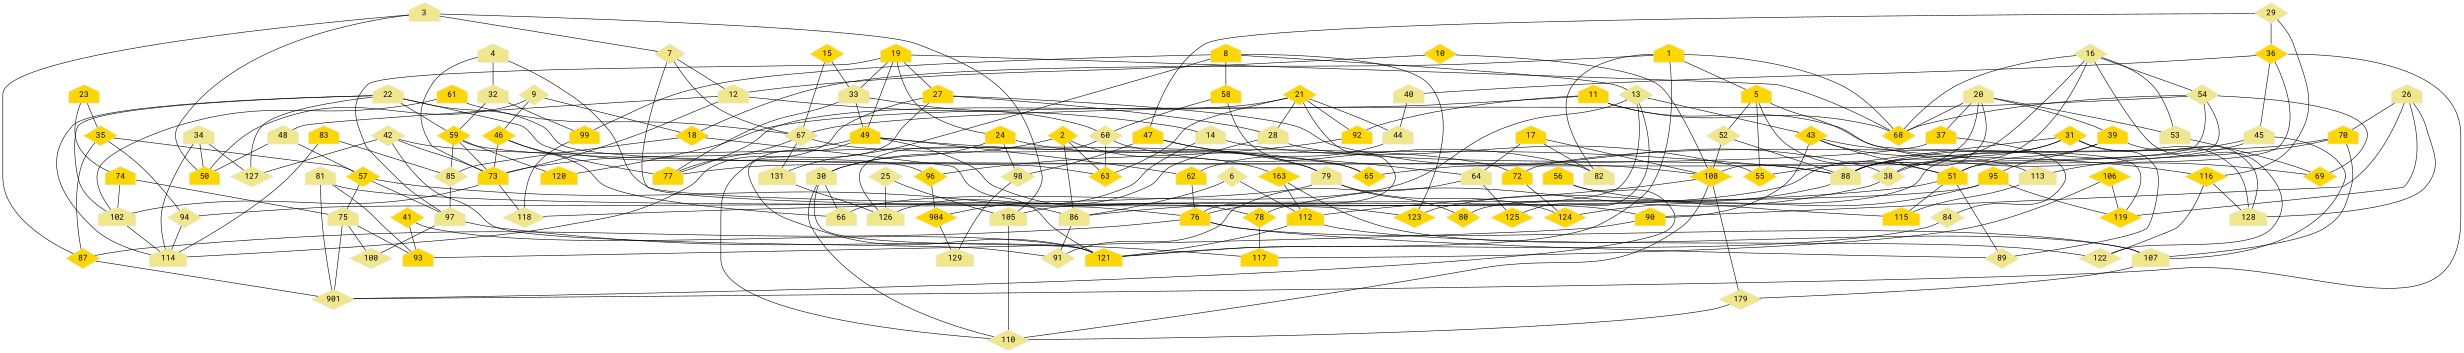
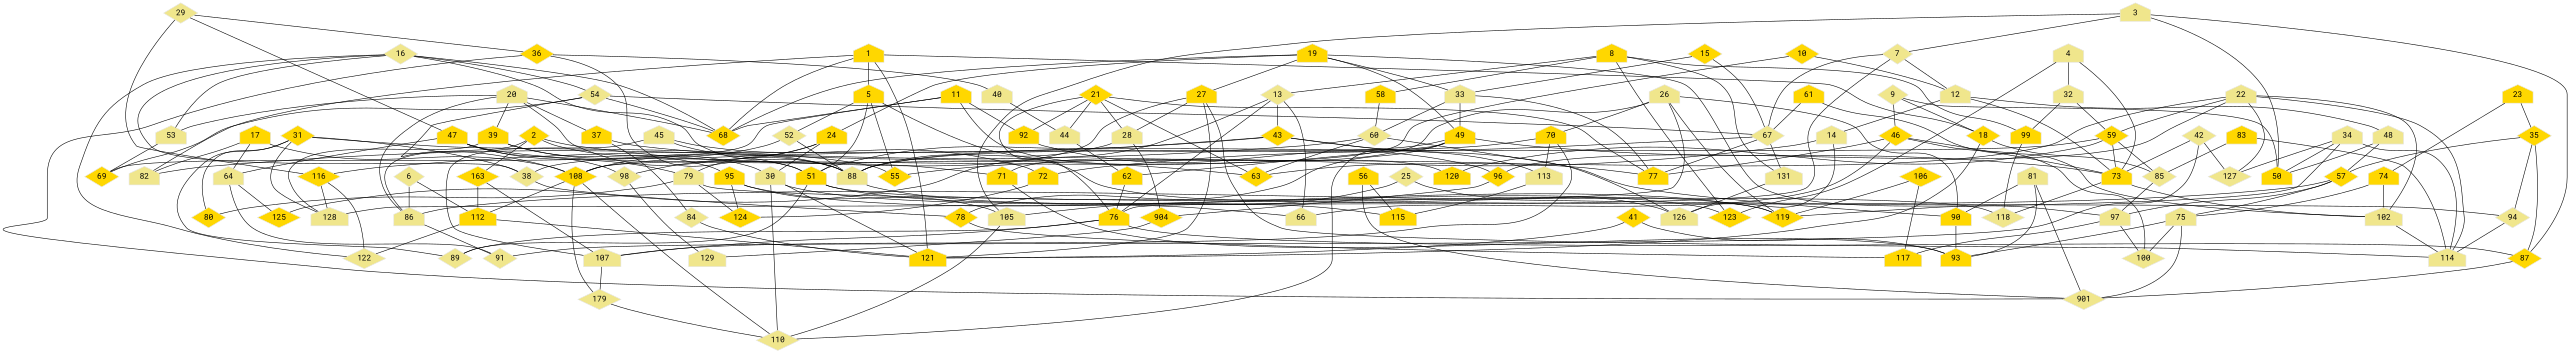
  graph {
    fontname="Roboto Mono"
    node [color=gray90 fillcolor=gold fontname="Roboto Mono" shape=house style=filled]
    edge [fontname="Roboto Mono"]
    1
    5
    18 [shape=diamond]
    68 [shape=diamond]
    82 [fillcolor=khaki]
    121
    51
    52 [fillcolor=khaki shape=diamond]
    55 [shape=diamond]
    119 [shape=diamond]
    85 [fillcolor=khaki shape=diamond]
    2 [shape=diamond]
    30 [fillcolor=khaki]
    63 [shape=diamond]
    86 [fillcolor=khaki]
    n16 [label=163 shape=diamond]
    66 [fillcolor=khaki]
    110 [fillcolor=khaki shape=diamond]
    91 [fillcolor=khaki shape=diamond]
    112
    107 [fillcolor=khaki]
    3 [fillcolor=khaki]
    7 [fillcolor=khaki shape=diamond]
    50
    87 [shape=diamond]
    105 [fillcolor=khaki]
    12 [fillcolor=khaki]
    67 [fillcolor=khaki shape=diamond]
    76
    n30 [fillcolor=khaki label=901 shape=diamond]
    4 [fillcolor=khaki]
    32 [fillcolor=khaki]
    73
    123 [shape=diamond]
    99
    59 [shape=diamond]
    102 [fillcolor=khaki]
    118 [fillcolor=khaki shape=diamond]
    89 [fillcolor=khaki shape=diamond]
    115
    108 [shape=diamond]
    88 [fillcolor=khaki]
    6 [fillcolor=khaki shape=diamond]
    122 [fillcolor=khaki shape=diamond]
    14 [fillcolor=khaki]
    48 [fillcolor=khaki]
    n47 [fillcolor=khaki label=131]
    77
    72
    8
    13 [fillcolor=khaki shape=diamond]
    58
    43 [shape=diamond]
    125 [shape=diamond]
    60 [fillcolor=khaki shape=diamond]
-   65 [shape=diamond]
    126 [fillcolor=khaki]
    9 [fillcolor=khaki shape=diamond]
    46 [shape=diamond]
    100 [fillcolor=khaki shape=diamond]
    10 [shape=diamond]
    n62 [fillcolor=khaki label=179 shape=diamond]
    11
    69 [shape=diamond]
    92
    120
    96 [shape=diamond]
    57 [shape=diamond]
    90
    116 [shape=diamond]
    113 [fillcolor=khaki]
    15 [shape=diamond]
    33 [fillcolor=khaki]
    49
    16 [fillcolor=khaki shape=diamond]
    38 [fillcolor=khaki shape=diamond]
    53 [fillcolor=khaki]
    54 [fillcolor=khaki shape=diamond]
    78 [shape=diamond]
    17
    64 [fillcolor=khaki]
    97 [fillcolor=khaki]
    19
    24
    27
    79 [fillcolor=khaki]
    98 [fillcolor=khaki shape=diamond]
    28 [fillcolor=khaki]
    114 [fillcolor=khaki]
    62
    117
    20 [fillcolor=khaki]
    37
    39
    84 [fillcolor=khaki shape=diamond]
    128 [fillcolor=khaki]
    95
    21 [shape=diamond]
    44 [fillcolor=khaki]
    n100 [label=904 shape=diamond]
    22 [fillcolor=khaki]
    127 [fillcolor=khaki shape=diamond]
    35 [shape=diamond]
    23
    74
    94 [fillcolor=khaki shape=diamond]
    75 [fillcolor=khaki]
    80 [shape=diamond]
    124 [shape=diamond]
    129 [fillcolor=khaki]
    25 [fillcolor=khaki shape=diamond]
    26 [fillcolor=khaki]
    70
+   71
    93
    29 [fillcolor=khaki shape=diamond]
    36 [shape=diamond]
    47
    40 [fillcolor=khaki]
    45 [fillcolor=khaki]
    31 [shape=diamond]
    34 [fillcolor=khaki]
    41 [shape=diamond]
    42 [fillcolor=khaki shape=diamond]
    56
    61
    81 [fillcolor=khaki]
    83
    106 [shape=diamond]
    1 -- 5
    1 -- 18
    1 -- 68
    1 -- 82
    1 -- 121
    5 -- 51
    5 -- 52
    5 -- 55
    5 -- 119
    18 -- 121
    18 -- 85
    51 -- 118
    51 -- 89
    51 -- 115
    52 -- 108
    52 -- 88
    85 -- 97
    2 -- 30
    2 -- 63
    2 -- 86
    2 -- n16
    30 -- 121
    30 -- 66
    30 -- 110
    86 -- 91
    n16 -- 112
    n16 -- 107
    112 -- 121
    112 -- 122
    107 -- n62
    3 -- 7
    3 -- 50
    3 -- 87
    3 -- 105
    7 -- 12
    7 -- 67
    7 -- 76
    87 -- n30
    105 -- 110
    12 -- 73
    12 -- 14
    12 -- 48
    67 -- n47
    67 -- 77
    67 -- 72
    76 -- 107
    76 -- 87
    76 -- 89
    4 -- 32
    4 -- 73
    4 -- 123
    32 -- 99
    32 -- 59
    73 -- 102
    73 -- 118
    99 -- 118
    59 -- 85
    59 -- 73
    59 -- 108
    59 -- 120
    102 -- 114
    108 -- 110
    108 -- 112
    108 -- n62
    88 -- 123
    6 -- 86
    6 -- 112
    14 -- 55
    14 -- 126
    48 -- 50
    48 -- 57
    n47 -- 126
    72 -- 124
    8 -- 123
    8 -- 99
    8 -- n47
    8 -- 13
    8 -- 58
    13 -- 66
    13 -- 76
    13 -- 43
    13 -- 125
    58 -- 60
-   58 -- 65
    43 -- 51
    43 -- 90
    43 -- 116
    43 -- 113
    60 -- 82
    60 -- 63
    60 -- 126
    9 -- 18
    9 -- 50
    9 -- 46
    46 -- 66
    46 -- 73
    46 -- 77
+   46 -- 100
    10 -- 12
    10 -- 108
    n62 -- 110
    11 -- 68
    11 -- 69
    11 -- 92
    11 -- 120
    92 -- 96
    96 -- n100
    57 -- 86
    57 -- 97
    57 -- 75
    90 -- 93
    116 -- 122
    116 -- 128
    113 -- 115
    15 -- 67
    15 -- 33
    33 -- 77
    33 -- 60
    33 -- 49
    49 -- 110
    49 -- 73
    49 -- 88
    49 -- 78
    49 -- 62
    16 -- 68
    16 -- 88
    16 -- 122
    16 -- 38
    16 -- 53
    16 -- 54
    38 -- 78
    53 -- 69
    54 -- 68
    54 -- 67
    54 -- 108
-   54 -- 65
    54 -- 69
    78 -- 117
    17 -- 82
    17 -- 108
    17 -- 64
    64 -- 91
    64 -- 125
    97 -- 100
    97 -- 117
    19 -- 68
    19 -- 33
    19 -- 49
    19 -- 97
    19 -- 24
    19 -- 27
    24 -- 30
    24 -- 79
    24 -- 98
    27 -- 121
    27 -- 38
    27 -- 28
    27 -- 114
    79 -- 94
    79 -- 80
    79 -- 124
    98 -- 129
    28 -- 88
    28 -- n100
    62 -- 76
    20 -- 68
    20 -- 86
    20 -- 88
    20 -- 53
    20 -- 37
    20 -- 39
    37 -- 77
    37 -- 84
    39 -- 51
    39 -- 128
    39 -- 95
    84 -- 121
    95 -- 119
    95 -- 105
    95 -- 124
    21 -- 63
    21 -- 76
    21 -- 77
    21 -- 92
    21 -- 28
    21 -- 44
    44 -- 62
    n100 -- 129
    22 -- 63
    22 -- 59
    22 -- 102
    22 -- 96
    22 -- 114
    22 -- 127
    35 -- 87
    35 -- 57
    35 -- 94
    23 -- 35
    23 -- 74
    74 -- 102
    74 -- 75
    94 -- 114
    75 -- n30
    75 -- 100
    75 -- 93
    25 -- 105
    25 -- 126
    26 -- 119
    26 -- 90
    26 -- 128
    26 -- 70
+   26 -- 71
    70 -- 107
    70 -- 88
    70 -- 113
+   71 -- 93
    29 -- 116
    29 -- 36
    29 -- 47
    36 -- 51
    36 -- n30
    36 -- 40
-   36 -- 45
    47 -- 64
    47 -- 79
    47 -- 98
+   47 -- 71
    40 -- 44
    45 -- 107
    45 -- 88
    45 -- 72
    31 -- 55
    31 -- 89
    31 -- 38
    31 -- 128
    31 -- 80
+   34 -- 119
    34 -- 50
    34 -- 114
    34 -- 127
    41 -- 121
    41 -- 93
    42 -- 91
    42 -- 73
-   42 -- 65
    42 -- 127
    56 -- n30
    56 -- 115
    61 -- 67
    61 -- 102
    81 -- n30
    81 -- 90
    81 -- 93
    83 -- 85
    83 -- 114
    106 -- 119
    106 -- 117
  }
